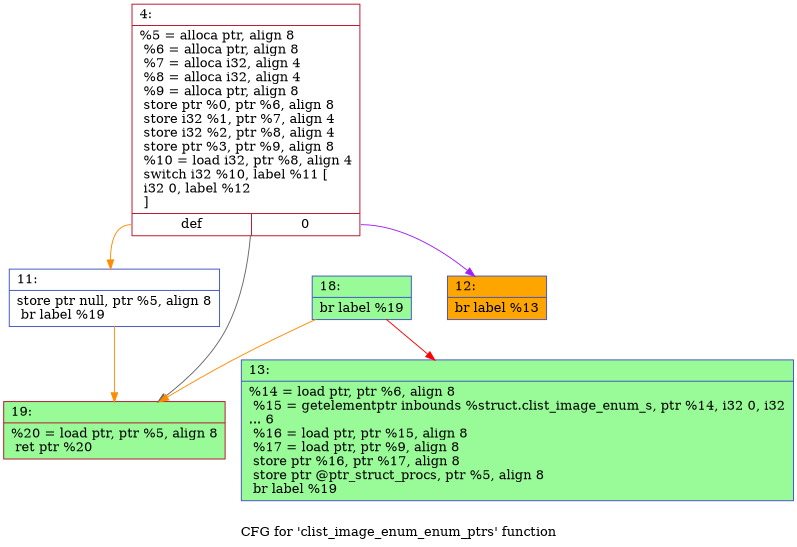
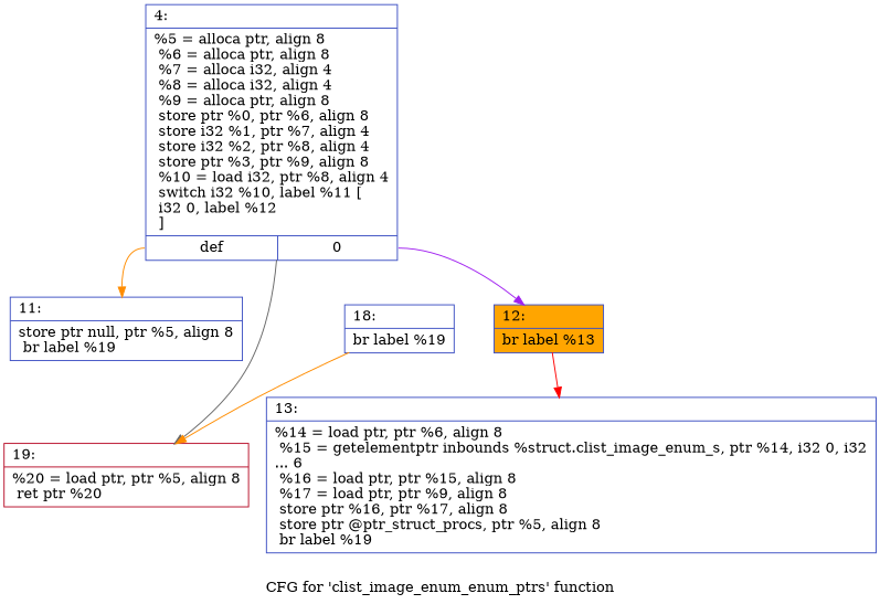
  digraph {
    fontname="DejaVu Serif"
    label="CFG for 'clist_image_enum_enum_ptrs' function"
    node [color="#3d50c3ff" fillcolor=white fontname="DejaVu Serif" shape=record style=filled]
    edge [color=darkorange fontname="DejaVu Serif"]
-   n1 [color="#b70d28ff" label="{4:\l|  %5 = alloca ptr, align 8\l  %6 = alloca ptr, align 8\l  %7 = alloca i32, align 4\l  %8 = alloca i32, align 4\l  %9 = alloca ptr, align 8\l  store ptr %0, ptr %6, align 8\l  store i32 %1, ptr %7, align 4\l  store i32 %2, ptr %8, align 4\l  store ptr %3, ptr %9, align 8\l  %10 = load i32, ptr %8, align 4\l  switch i32 %10, label %11 [\l    i32 0, label %12\l  ]\l|{<s0>def|<s1>0}}"]
+   n1 [label="{4:\l|  %5 = alloca ptr, align 8\l  %6 = alloca ptr, align 8\l  %7 = alloca i32, align 4\l  %8 = alloca i32, align 4\l  %9 = alloca ptr, align 8\l  store ptr %0, ptr %6, align 8\l  store i32 %1, ptr %7, align 4\l  store i32 %2, ptr %8, align 4\l  store ptr %3, ptr %9, align 8\l  %10 = load i32, ptr %8, align 4\l  switch i32 %10, label %11 [\l    i32 0, label %12\l  ]\l|{<s0>def|<s1>0}}"]
    n2 [label="{11:\l|  store ptr null, ptr %5, align 8\l  br label %19\l}"]
    n3 [fillcolor=orange label="{12:\l|  br label %13\l}"]
-   n4 [color="#b70d28ff" fillcolor=palegreen label="{19:\l|  %20 = load ptr, ptr %5, align 8\l  ret ptr %20\l}"]
-   n5 [fillcolor=palegreen label="{13:\l|  %14 = load ptr, ptr %6, align 8\l  %15 = getelementptr inbounds %struct.clist_image_enum_s, ptr %14, i32 0, i32\l... 6\l  %16 = load ptr, ptr %15, align 8\l  %17 = load ptr, ptr %9, align 8\l  store ptr %16, ptr %17, align 8\l  store ptr @ptr_struct_procs, ptr %5, align 8\l  br label %19\l}"]
-   n6 [fillcolor=palegreen label="{18:\l|  br label %19\l}"]
+   n4 [color="#b70d28ff" label="{19:\l|  %20 = load ptr, ptr %5, align 8\l  ret ptr %20\l}"]
+   n5 [label="{13:\l|  %14 = load ptr, ptr %6, align 8\l  %15 = getelementptr inbounds %struct.clist_image_enum_s, ptr %14, i32 0, i32\l... 6\l  %16 = load ptr, ptr %15, align 8\l  %17 = load ptr, ptr %9, align 8\l  store ptr %16, ptr %17, align 8\l  store ptr @ptr_struct_procs, ptr %5, align 8\l  br label %19\l}"]
+   n6 [label="{18:\l|  br label %19\l}"]
    n1 -> n2 [tailport=s0]
    n1 -> n3 [color=purple tailport=s1]
    n1 -> n4 [color=gray40]
-   n2 -> n4
-   n6 -> n5 [color=red]
+   n3 -> n5 [color=red]
    n6 -> n4
  }
